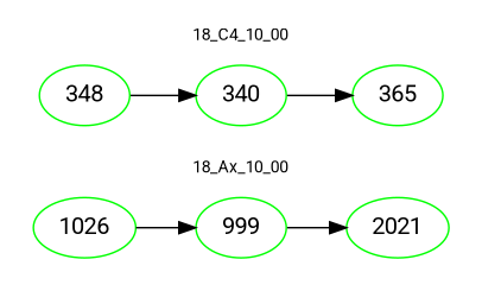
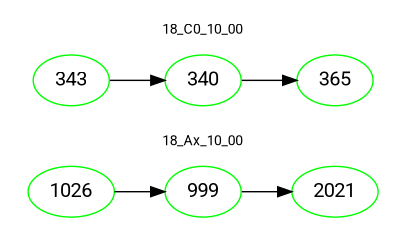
  digraph {
    fontname=Roboto
    rankdir=LR
    node [color=green fontname=Roboto]
    edge [color=black fontname=Roboto]
    n1 [label=1026]
    n2 [label=999]
    n3 [label=2021]
-   n4 [label=348]
+   n4 [label=343]
    n5 [label=340]
    n6 [label=365]
    subgraph cluster_1 {
      color=white
      fontsize=10
      label="18_Ax_10_00"
      n1
      n2
      n3
    }
    subgraph cluster_2 {
      color=white
      fontsize=10
-     label="18_C4_10_00"
+     label="18_C0_10_00"
      n4
      n5
      n6
    }
    n1 -> n2
    n2 -> n3
    n4 -> n5
    n5 -> n6
  }
